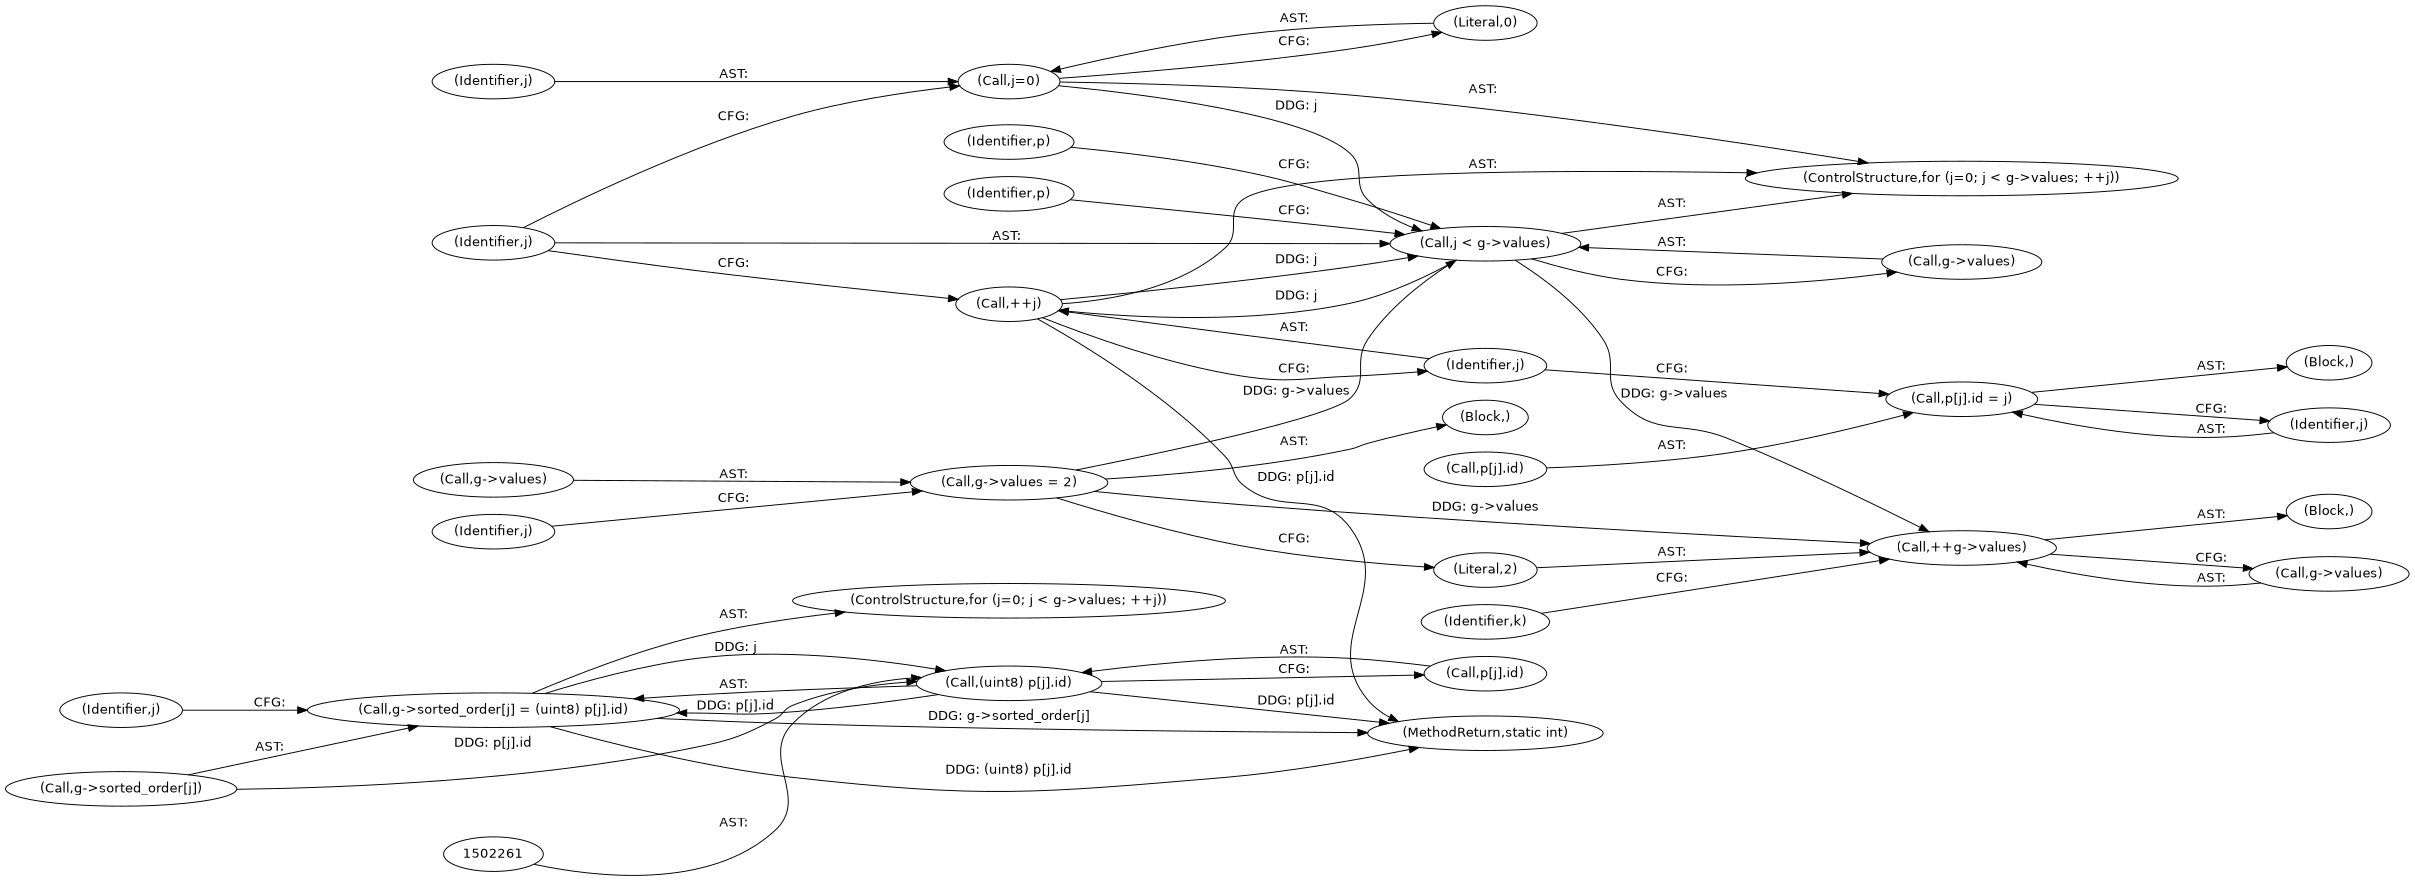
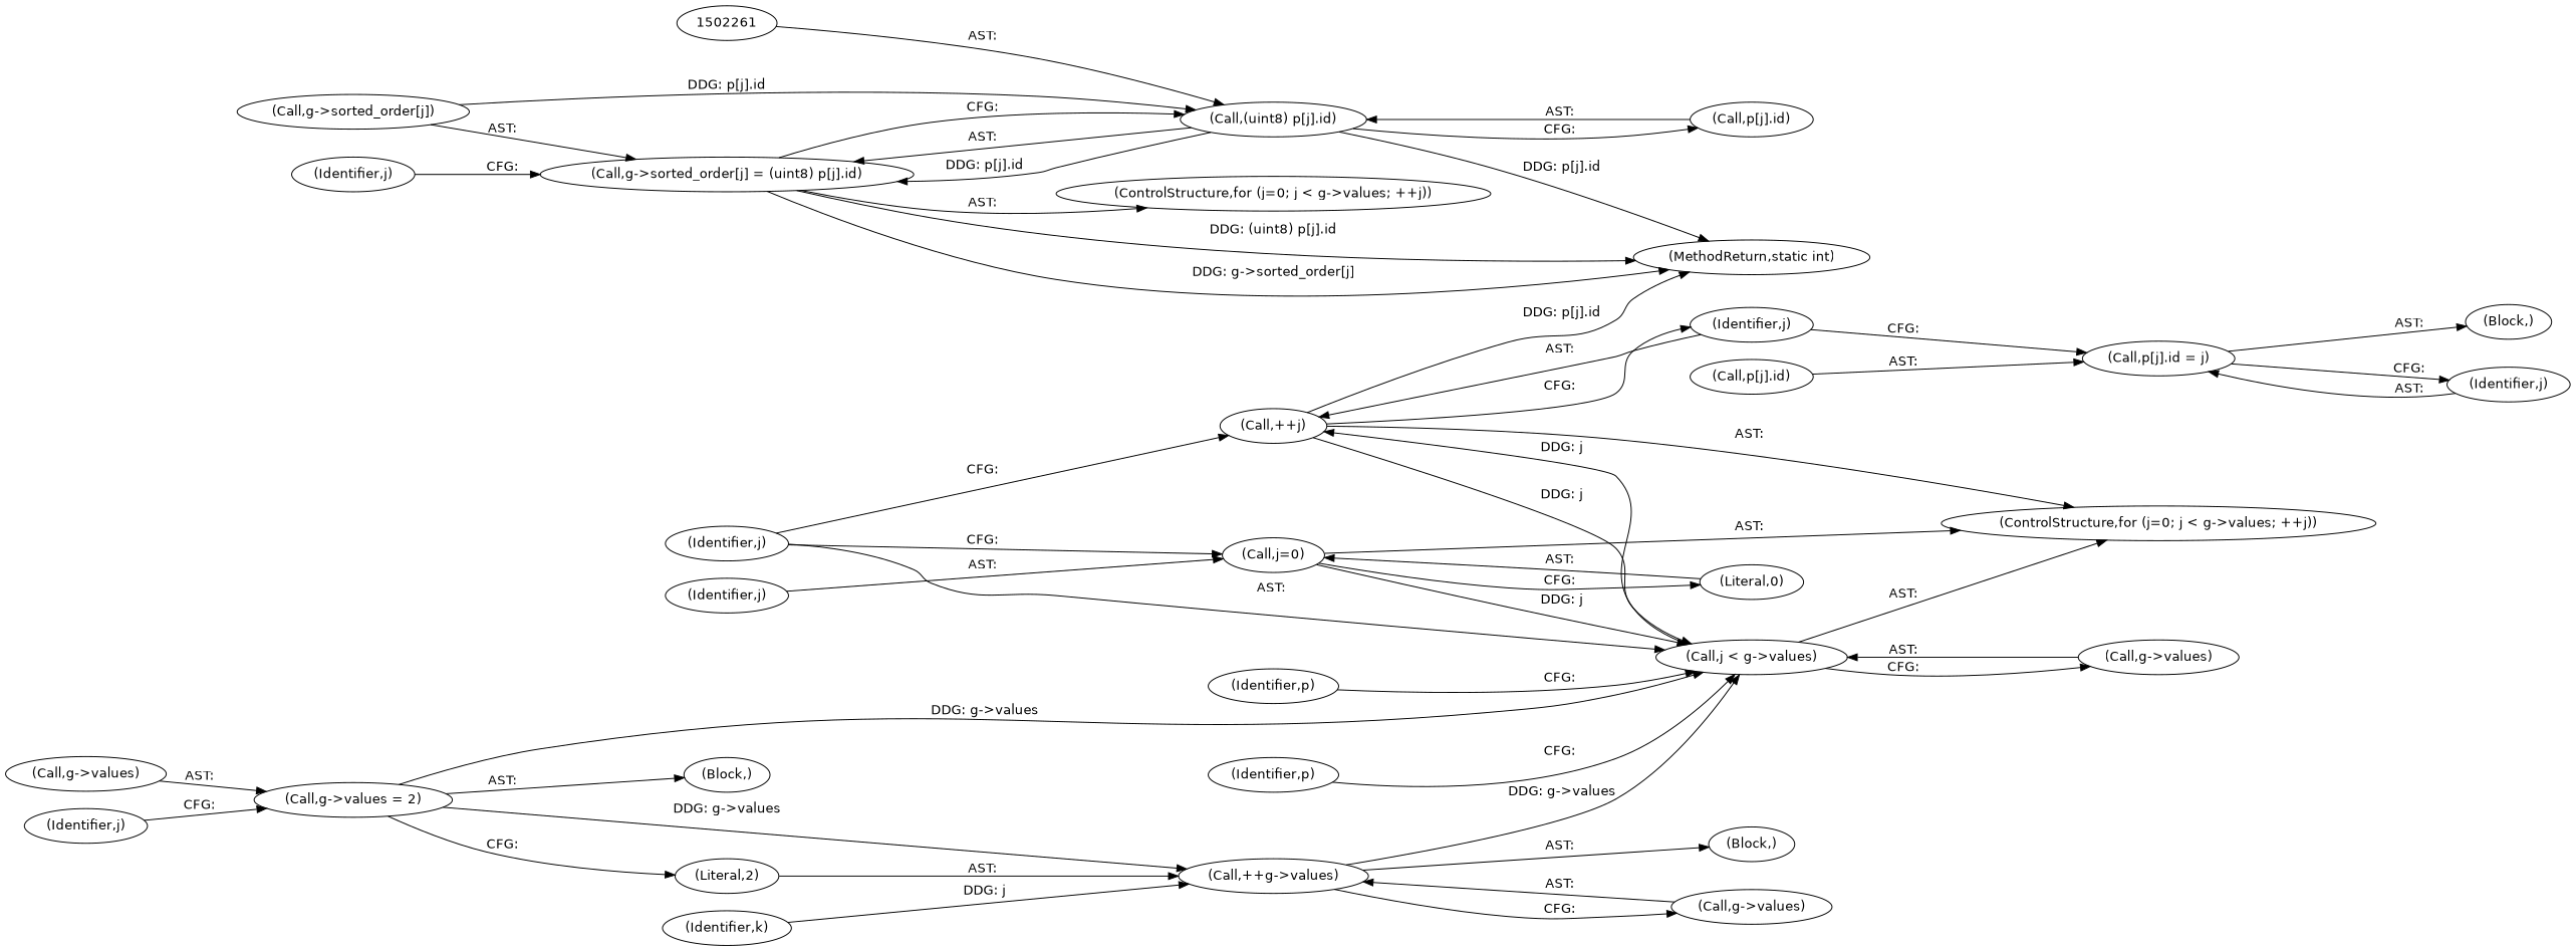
  digraph {
    fontname="DejaVu Sans"
    rankdir=LR
    node [fontname="DejaVu Sans"]
    edge [fontname="DejaVu Sans"]
    n1 [label="(Call,g->sorted_order[j] = (uint8) p[j].id)"]
    n2 [label="(Call,(uint8) p[j].id)"]
    n3 [label="(MethodReturn,static int)"]
    n4 [label="(ControlStructure,for (j=0; j < g->values; ++j))"]
    n5 [label="(Call,p[j].id)"]
    n6 [label="(Call,p[j].id = j)"]
    n7 [label="(Block,)"]
    n8 [label="(Identifier,j)"]
    n9 [label="(Call,j < g->values)"]
    n10 [label="(Call,++j)"]
    n11 [label="(Call,g->values)"]
    n12 [label="(ControlStructure,for (j=0; j < g->values; ++j))"]
    n13 [label="(Identifier,j)"]
    n14 [label="(Call,j=0)"]
    n15 [label="(Literal,0)"]
    n16 [label="(Call,g->values = 2)"]
    n17 [label="(Call,++g->values)"]
    n18 [label="(Block,)"]
    n19 [label="(Literal,2)"]
    n20 [label="(Block,)"]
    n21 [label="(Call,g->values)"]
    n22 [label="(Call,g->values)"]
    n23 [label="(Identifier,j)"]
    n24 [label="(Call,g->sorted_order[j])"]
    n25 [label="(Identifier,p)"]
    n26 [label="(Identifier,j)"]
    n27 [label="(Identifier,j)"]
    n28 [label="(Identifier,k)"]
    n29 [label="(Identifier,p)"]
    n30 [label="(Call,p[j].id)"]
    n31 [label="(Identifier,j)"]
    n32 [label=1502261]
-   n1 -> n2 [label="DDG: j"]
+   n1 -> n2 [label="CFG: "]
    n1 -> n3 [label="DDG: (uint8) p[j].id"]
    n1 -> n3 [label="DDG: g->sorted_order[j]"]
    n1 -> n4 [label="AST: "]
    n2 -> n1 [label="AST: "]
    n2 -> n1 [label="DDG: p[j].id"]
    n2 -> n3 [label="DDG: p[j].id"]
    n2 -> n5 [label="CFG: "]
    n5 -> n2 [label="AST: "]
    n6 -> n7 [label="AST: "]
    n6 -> n8 [label="CFG: "]
    n8 -> n6 [label="AST: "]
    n9 -> n10 [label="DDG: j"]
    n9 -> n11 [label="CFG: "]
    n9 -> n12 [label="AST: "]
    n10 -> n3 [label="DDG: p[j].id"]
    n10 -> n9 [label="DDG: j"]
    n10 -> n12 [label="AST: "]
    n10 -> n13 [label="CFG: "]
    n11 -> n9 [label="AST: "]
    n13 -> n6 [label="CFG: "]
    n13 -> n10 [label="AST: "]
    n14 -> n9 [label="DDG: j"]
    n14 -> n12 [label="AST: "]
    n14 -> n15 [label="CFG: "]
    n15 -> n14 [label="AST: "]
    n16 -> n9 [label="DDG: g->values"]
    n16 -> n17 [label="DDG: g->values"]
    n16 -> n18 [label="AST: "]
    n16 -> n19 [label="CFG: "]
-   n9 -> n17 [label="DDG: g->values"]
+   n17 -> n9 [label="DDG: g->values"]
    n17 -> n20 [label="AST: "]
    n17 -> n21 [label="CFG: "]
    n19 -> n17 [label="AST: "]
    n21 -> n17 [label="AST: "]
    n22 -> n16 [label="AST: "]
    n23 -> n14 [label="AST: "]
    n24 -> n1 [label="AST: "]
    n24 -> n2 [label="DDG: p[j].id"]
    n25 -> n9 [label="CFG: "]
    n26 -> n16 [label="CFG: "]
    n27 -> n1 [label="CFG: "]
-   n28 -> n17 [label="CFG: "]
+   n28 -> n17 [label="DDG: j"]
    n29 -> n9 [label="CFG: "]
    n30 -> n6 [label="AST: "]
    n31 -> n9 [label="AST: "]
    n31 -> n10 [label="CFG: "]
    n31 -> n14 [label="CFG: "]
    n32 -> n2 [label="AST: "]
  }
